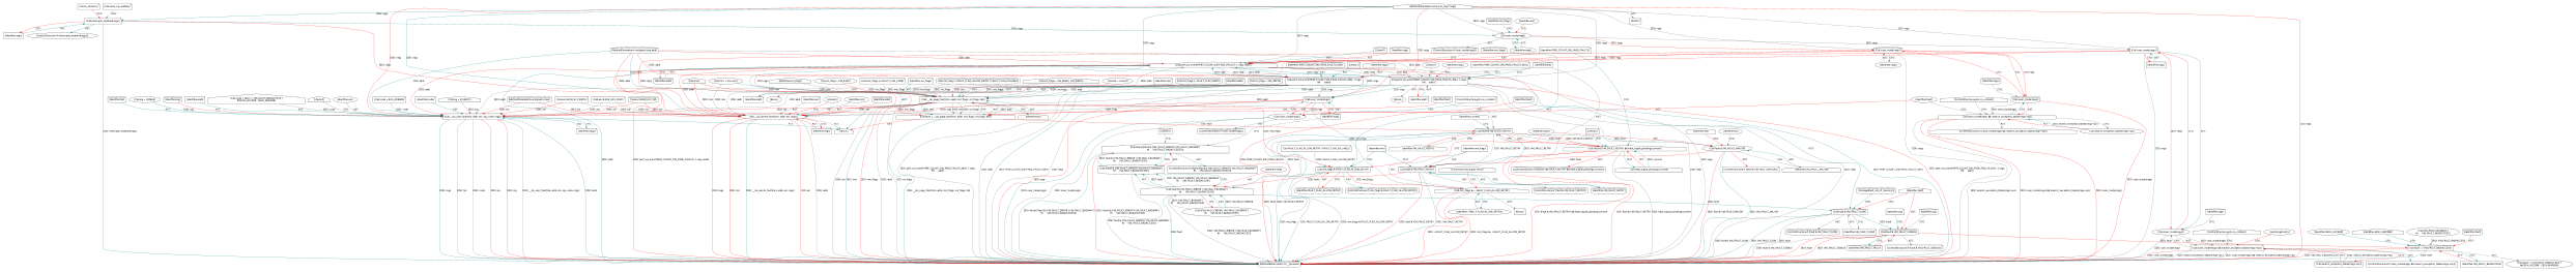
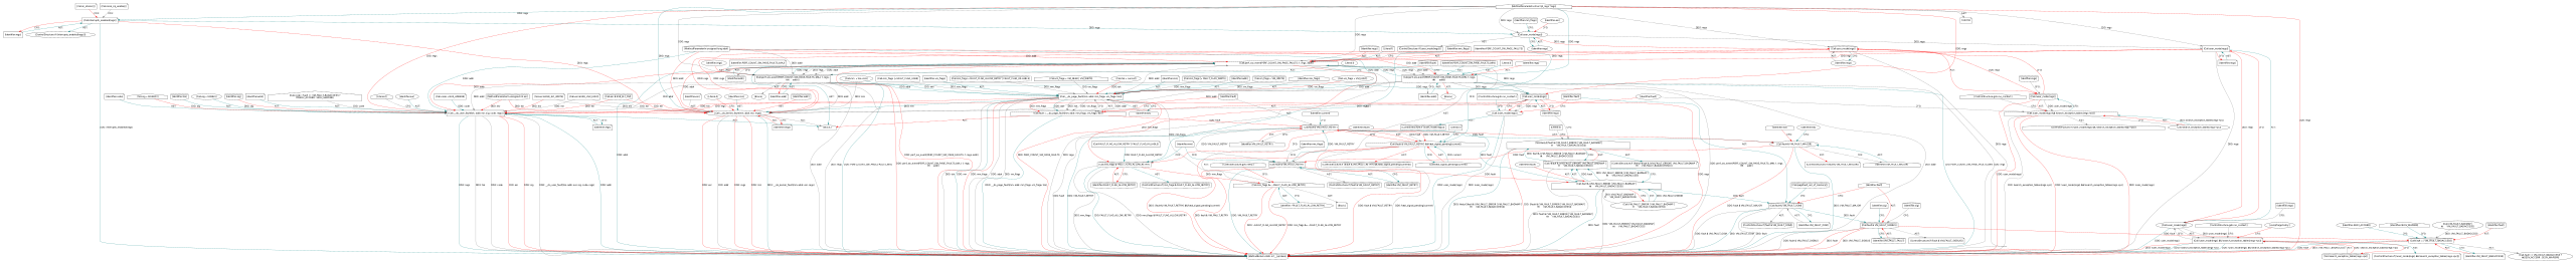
  digraph {
    fontname=Inter
    node [fontname=Inter shape=cylinder]
    edge [color=teal fontname=Inter]
    n1 [label="(MethodParameterIn,struct pt_regs *regs)" shape=house]
    n2 [label="(Call,interrupts_enabled(regs))" shape=note]
    n3 [label="(Call,user_mode(regs))" shape=ellipse]
    n4 [label="(Call,user_mode(regs))" shape=note]
    n5 [label="(Call,perf_sw_event(PERF_COUNT_SW_PAGE_FAULTS, 1, regs, addr))" shape=house]
    n6 [label="(Call,perf_sw_event(PERF_COUNT_SW_PAGE_FAULTS_MAJ, 1, regs,\n\t\t\t\t      addr))"]
    n7 [label="(Call,__do_user_fault(tsk, addr, esr, sig, code, regs))" shape=note]
    n8 [label="(Call,__do_kernel_fault(mm, addr, esr, regs))" shape=ellipse]
    n9 [label="(Call,user_mode(regs))"]
    n10 [label="(Call,perf_sw_event(PERF_COUNT_SW_PAGE_FAULTS_MIN, 1, regs,\n\t\t\t\t      addr))"]
    n11 [label="(Call,user_mode(regs))"]
    n12 [label="(MethodReturn,static int __kprobes)"]
    1000112 [shape=note]
    n14 [label="(Identifier,regs)" shape=note]
    n15 [label="(ControlStructure,if (interrupts_enabled(regs)))" shape=ellipse]
    n16 [label="(Identifier,regs)" shape=ellipse]
    n17 [label="(ControlStructure,if (user_mode(regs)))"]
    n18 [label="(Call,!user_mode(regs))" shape=ellipse]
    n19 [label="(Identifier,regs)" shape=note]
    n20 [label="(Block,)" shape=house]
    n21 [label="(Identifier,addr)"]
    n22 [label="(Call,__do_page_fault(mm, addr, mm_flags, vm_flags, tsk))" shape=note]
    n23 [label="(Block,)" shape=ellipse]
    n24 [label="(Identifier,addr)" shape=note]
    n25 [label="(Identifier,regs)" shape=note]
    n26 [label="(Identifier,regs)" shape=note]
    n27 [label="(Call,!user_mode(regs))" shape=ellipse]
    n28 [label="(Identifier,regs)"]
    n29 [label="(Identifier,addr)" shape=note]
    n30 [label="(Block,)" shape=ellipse]
    n31 [label="(Call,!user_mode(regs))"]
    n32 [label="(Identifier,regs)" shape=ellipse]
    n33 [label="(Call,!user_mode(regs) && !search_exception_tables(regs->pc))" shape=note]
    n34 [label="(Call,!search_exception_tables(regs->pc))"]
    n35 [label="(ControlStructure,if (!user_mode(regs) && !search_exception_tables(regs->pc)))" shape=note]
    n36 [label="(Call,fault = __do_page_fault(mm, addr, mm_flags, vm_flags, tsk))" shape=house]
    n37 [label="(Call,mm_flags & FAULT_FLAG_ALLOW_RETRY)"]
    n38 [label="(Identifier,tsk)" shape=house]
    n39 [label="(Call,fault & VM_FAULT_RETRY)"]
    n40 [label="(Call,mm_flags &= ~FAULT_FLAG_ALLOW_RETRY)" shape=house]
    n41 [label="(Identifier,FAULT_FLAG_ALLOW_RETRY)"]
    n42 [label="(ControlStructure,if (mm_flags & FAULT_FLAG_ALLOW_RETRY))"]
    n43 [label="(Call,(fault & VM_FAULT_RETRY) && fatal_signal_pending(current))" shape=house]
    n44 [label="(Call,fault & VM_FAULT_MAJOR)" shape=ellipse]
    n45 [label="(Call,fault & VM_FAULT_RETRY)"]
    n46 [label="(Call,fault & (VM_FAULT_ERROR | VM_FAULT_BADMAP |\n\t\t\t      VM_FAULT_BADACCESS))" shape=house]
    n47 [label="(Identifier,VM_FAULT_RETRY)" shape=house]
    n48 [label="(ControlStructure,if ((fault & VM_FAULT_RETRY) && fatal_signal_pending(current)))"]
    n49 [label="(Call,fatal_signal_pending(current))" shape=house]
    n50 [label="(ControlStructure,if (fault & VM_FAULT_MAJOR))" shape=note]
    n51 [label="(Identifier,VM_FAULT_MAJOR)" shape=house]
    n52 [label="(Identifier,VM_FAULT_RETRY)"]
    n53 [label="(ControlStructure,if (fault & VM_FAULT_RETRY))"]
    n54 [label="(Call,!(fault & (VM_FAULT_ERROR | VM_FAULT_BADMAP |\n\t\t\t      VM_FAULT_BADACCESS)))"]
    n55 [label="(Call,fault & VM_FAULT_OOM)"]
    n56 [label="(Call,VM_FAULT_ERROR | VM_FAULT_BADMAP |\n\t\t\t      VM_FAULT_BADACCESS)" shape=ellipse]
    n57 [label="(Call,likely(!(fault & (VM_FAULT_ERROR | VM_FAULT_BADMAP |\n\t\t\t      VM_FAULT_BADACCESS))))" shape=house]
    n58 [label="(Call,fault & VM_FAULT_SIGBUS)"]
    n59 [label="(ControlStructure,if (fault & VM_FAULT_OOM))"]
    n60 [label="(Identifier,VM_FAULT_OOM)" shape=note]
    n61 [label="(ControlStructure,if (likely(!(fault & (VM_FAULT_ERROR | VM_FAULT_BADMAP |\n\t\t\t      VM_FAULT_BADACCESS)))))" shape=note]
    n62 [label="(Call,fault == VM_FAULT_BADACCESS)"]
    n63 [label="(Identifier,VM_FAULT_FAULT)"]
    n64 [label="(ControlStructure,if (fault & VM_FAULT_SIGBUS))" shape=note]
    n65 [label="(Identifier,VM_FAULT_BADACCESS)" shape=note]
    n66 [label="(Call,fault == VM_FAULT_BADACCESS ?\n\t\t\tSEGV_ACCERR : SEGV_MAPERR)" shape=ellipse]
    n67 [label="(Identifier,~FAULT_FLAG_ALLOW_RETRY)" shape=ellipse]
    n68 [label="(Block,)" shape=note]
    n69 [label="(ControlStructure,if (!user_mode(regs)))"]
    n70 [label="(Call,!user_mode(regs) && !search_exception_tables(regs->pc))" shape=house]
    n71 [label="(Call,!search_exception_tables(regs->pc))" shape=ellipse]
    n72 [label="(ControlStructure,if (!user_mode(regs) && !search_exception_tables(regs->pc)))" shape=house]
    n73 [label="(Literal,0)" shape=house]
    n74 [label="(Identifier,esr)" shape=ellipse]
    n75 [label="(Identifier,fault)"]
    n76 [label="(Identifier,mm)" shape=note]
    n77 [label="(MethodParameterIn,unsigned long addr)"]
    n78 [label="(Identifier,PERF_COUNT_SW_PAGE_FAULTS_MIN)"]
    n79 [label="(Call,mm_flags |= FAULT_FLAG_WRITE)"]
    n80 [label="(Identifier,fault)" shape=ellipse]
    n81 [label="(Identifier,regs)"]
    n82 [label="(Call,FAULT_FLAG_ALLOW_RETRY | FAULT_FLAG_KILLABLE)" shape=note]
    n83 [label="(Literal,1)" shape=note]
    n84 [label="(Call,mm  = tsk->mm)" shape=ellipse]
    n85 [label="(Identifier,regs)"]
    n86 [label="(Literal,1)" shape=ellipse]
    n87 [label="(Identifier,mm_flags)" shape=note]
    n88 [label="(Call,code = BUS_ADRERR)" shape=note]
    n89 [label="(Identifier,tsk)" shape=house]
    n90 [label="(Identifier,addr)"]
    n91 [label="(Identifier,mm_flags)"]
    n92 [label="(Identifier,PERF_COUNT_SW_PAGE_FAULTS)" shape=note]
    n93 [label="(Identifier,code)" shape=note]
    n94 [label="(Call,in_atomic())" shape=note]
    n95 [label="(Identifier,sig)" shape=note]
    n96 [label="(Call,sig = SIGSEGV)" shape=house]
    n97 [label="(Call,local_irq_enable())" shape=note]
    n98 [label="(Call,vm_flags = VM_WRITE)"]
    n99 [label="(ControlStructure,goto no_context;)" shape=note]
    n100 [label="(Identifier,mm)" shape=note]
    n101 [label="(Identifier,mm_flags)"]
    n102 [label="(Identifier,mm_flags)" shape=house]
-   n103 [label="(Call,!mm)" shape=house]
    n104 [label="(Identifier,fault)" shape=house]
    n105 [label="(Identifier,tsk)" shape=ellipse]
    n106 [label="(Identifier,tsk)"]
    n107 [label="(Call,vm_flags = VM_EXEC)" shape=ellipse]
    n108 [label="(Call,mm_flags |= FAULT_FLAG_USER)" shape=note]
    n109 [label="(Identifier,esr)" shape=note]
    n110 [label="(Identifier,sig)"]
    n111 [label="(Call,VM_FAULT_BADMAP |\n\t\t\t      VM_FAULT_BADACCESS)" shape=ellipse]
    n112 [label="(Identifier,fault)"]
    n113 [label="(Call,sig = SIGBUS)" shape=ellipse]
    n114 [label="(Identifier,vm_flags)" shape=note]
    n115 [label="(Identifier,current)" shape=house]
    n116 [label="(Identifier,fault)"]
    n117 [label="(ControlStructure,goto retry;)" shape=house]
    n118 [label="(Identifier,fault)" shape=ellipse]
    n119 [label="(Identifier,SEGV_ACCERR)" shape=ellipse]
    n120 [label="(ControlStructure,goto no_context;)" shape=house]
    n121 [label="(Call,mm_flags = FAULT_FLAG_ALLOW_RETRY | FAULT_FLAG_KILLABLE)"]
    n122 [label="(Literal,0)" shape=note]
    n123 [label="(Identifier,regs)" shape=ellipse]
    n124 [label="(Literal,0)" shape=ellipse]
    n125 [label="(Identifier,fault)"]
    n126 [label="(Identifier,mm)" shape=ellipse]
    n127 [label="(Identifier,regs)" shape=house]
    n128 [label="(Identifier,sig)"]
    n129 [label="(Identifier,addr)" shape=note]
    n130 [label="(Identifier,esr)" shape=ellipse]
    n131 [label="(Literal,1)"]
    n132 [label="(Identifier,fault)" shape=ellipse]
    n133 [label="(Identifier,addr)"]
    n134 [label="(Call,code = fault == VM_FAULT_BADACCESS ?\n\t\t\tSEGV_ACCERR : SEGV_MAPERR)" shape=house]
    n135 [label="(MethodParameterIn,unsigned int esr)"]
    n136 [label="(Identifier,SEGV_MAPERR)" shape=house]
    n137 [label="(ControlStructure,goto no_context;)" shape=house]
    n138 [label="(Literal,0)"]
    n139 [label="(Call,pagefault_out_of_memory())"]
    n140 [label="(JumpTarget,retry:)" shape=ellipse]
    n141 [label="(Call,esr & ESR_EL1_WRITE)" shape=note]
    n142 [label="(Identifier,PERF_COUNT_SW_PAGE_FAULTS_MAJ)" shape=note]
    n143 [label="(Identifier,regs)"]
    n144 [label="(Call,esr & ESR_LNX_EXEC)" shape=note]
    n145 [label="(Call,vm_flags = VM_READ | VM_WRITE)" shape=house]
    n146 [label="(Call,esr & ESR_EL1_CM)"]
    n147 [label="(Call,tsk = current)" shape=ellipse]
    n1 -> n2 [label="DDG: regs"]
    n1 -> n3 [color=gray40 label="DDG: regs"]
    n1 -> n4 [color=gray40 label="DDG: regs"]
    n1 -> n5 [color=gray40 label="DDG: regs"]
    n1 -> n6 [color=gray40 label="DDG: regs"]
    n1 -> n7 [color=red label="DDG: regs"]
    n1 -> n8 [label="DDG: regs"]
    n1 -> n9 [color=red label="DDG: regs"]
    n1 -> n10 [label="DDG: regs"]
    n1 -> n11 [color=gray40 label="DDG: regs"]
    n1 -> n12 [color=red label="DDG: regs"]
    n1 -> 1000112 [color=gray40 label="AST: "]
    n2 -> n3 [label="DDG: regs"]
    n2 -> n8 [color=red label="DDG: regs"]
    n2 -> n12 [label="DDG: interrupts_enabled(regs)"]
    n2 -> n14 [color=red label="CFG: "]
    n2 -> n15 [label="AST: "]
    n3 -> n4 [color=gray40 label="DDG: regs"]
    n3 -> n11 [color=red label="DDG: regs"]
    n3 -> n16 [label="CFG: "]
    n3 -> n17 [color=gray40 label="AST: "]
    n4 -> n5 [color=red label="DDG: regs"]
    n4 -> n8 [color=red label="DDG: regs"]
    n4 -> n12 [color=gray40 label="DDG: regs"]
    n4 -> n18 [label="AST: "]
    n4 -> n18 [color=red label="DDG: regs"]
    n4 -> n19 [color=red label="CFG: "]
    n5 -> n6 [color=gray40 label="DDG: regs"]
    n5 -> n6 [color=gray40 label="DDG: addr"]
    n5 -> n7 [color=red label="DDG: addr"]
    n5 -> n8 [color=red label="DDG: addr"]
    n5 -> n9 [label="DDG: regs"]
    n5 -> n10 [color=gray40 label="DDG: regs"]
    n5 -> n10 [color=gray40 label="DDG: addr"]
    n5 -> n12 [color=red label="DDG: perf_sw_event(PERF_COUNT_SW_PAGE_FAULTS, 1, regs, addr)"]
    n5 -> n12 [color=red label="DDG: PERF_COUNT_SW_PAGE_FAULTS"]
    n5 -> n12 [color=gray40 label="DDG: regs"]
    n5 -> n12 [label="DDG: addr"]
    n5 -> n20 [label="AST: "]
    n5 -> n21 [color=gray40 label="CFG: "]
    n6 -> n5 [label="DDG: regs"]
    n6 -> n7 [color=gray40 label="DDG: addr"]
    n6 -> n8 [color=gray40 label="DDG: addr"]
    n6 -> n9 [label="DDG: regs"]
    n6 -> n12 [label="DDG: PERF_COUNT_SW_PAGE_FAULTS_MAJ"]
    n6 -> n12 [color=red label="DDG: perf_sw_event(PERF_COUNT_SW_PAGE_FAULTS_MAJ, 1, regs,\n\t\t\t\t      addr)"]
    n6 -> n12 [color=gray40 label="DDG: addr"]
    n6 -> n12 [color=gray40 label="DDG: regs"]
    n6 -> n22 [label="DDG: addr"]
    n6 -> n23 [color=gray40 label="AST: "]
    n6 -> n24 [color=red label="CFG: "]
    n7 -> n12 [label="DDG: addr"]
    n7 -> n12 [label="DDG: regs"]
    n7 -> n12 [color=gray40 label="DDG: tsk"]
    n7 -> n12 [color=gray40 label="DDG: code"]
    n7 -> n12 [color=red label="DDG: esr"]
    n7 -> n12 [color=red label="DDG: sig"]
    n7 -> n12 [color=gray40 label="DDG: __do_user_fault(tsk, addr, esr, sig, code, regs)"]
    n7 -> n20 [label="AST: "]
    n7 -> n25 [label="CFG: "]
    n8 -> n12 [color=gray40 label="DDG: addr"]
    n8 -> n12 [color=red label="DDG: regs"]
    n8 -> n12 [color=red label="DDG: mm"]
    n8 -> n12 [label="DDG: __do_kernel_fault(mm, addr, esr, regs)"]
    n8 -> n12 [color=red label="DDG: esr"]
    n8 -> n20 [color=gray40 label="AST: "]
    n8 -> n26 [color=red label="CFG: "]
    n9 -> n7 [color=red label="DDG: regs"]
    n9 -> n8 [color=gray40 label="DDG: regs"]
    n9 -> n12 [color=red label="DDG: regs"]
    n9 -> n27 [color=red label="AST: "]
    n9 -> n27 [color=gray40 label="DDG: regs"]
    n9 -> n28 [color=red label="CFG: "]
    n10 -> n5 [label="DDG: regs"]
    n10 -> n7 [color=gray40 label="DDG: addr"]
    n10 -> n8 [color=gray40 label="DDG: addr"]
    n10 -> n9 [color=gray40 label="DDG: regs"]
    n10 -> n12 [color=gray40 label="DDG: perf_sw_event(PERF_COUNT_SW_PAGE_FAULTS_MIN, 1, regs,\n\t\t\t\t      addr)"]
    n10 -> n12 [color=gray40 label="DDG: addr"]
    n10 -> n12 [label="DDG: PERF_COUNT_SW_PAGE_FAULTS_MIN"]
    n10 -> n12 [color=gray40 label="DDG: regs"]
    n10 -> n22 [color=gray40 label="DDG: addr"]
    n10 -> n29 [color=gray40 label="CFG: "]
    n10 -> n30 [color=red label="AST: "]
    n11 -> n5 [color=red label="DDG: regs"]
    n11 -> n8 [color=red label="DDG: regs"]
    n11 -> n12 [color=gray40 label="DDG: regs"]
    n11 -> n31 [color=red label="AST: "]
    n11 -> n31 [color=red label="DDG: regs"]
    n11 -> n32 [label="CFG: "]
    n14 -> n2 [label="AST: "]
    n16 -> n3 [label="AST: "]
    n18 -> n4 [color=red label="CFG: "]
    n18 -> n12 [label="DDG: user_mode(regs)"]
    n18 -> n33 [color=gray40 label="AST: "]
    n18 -> n33 [color=gray40 label="DDG: user_mode(regs)"]
    n19 -> n4 [label="AST: "]
    n21 -> n5 [label="AST: "]
    n22 -> n5 [color=gray40 label="DDG: addr"]
    n22 -> n7 [color=red label="DDG: tsk"]
    n22 -> n8 [label="DDG: mm"]
    n22 -> n12 [label="DDG: mm"]
    n22 -> n12 [color=red label="DDG: mm_flags"]
    n22 -> n12 [color=gray40 label="DDG: addr"]
    n22 -> n12 [color=gray40 label="DDG: vm_flags"]
    n22 -> n12 [color=gray40 label="DDG: tsk"]
    n22 -> n36 [color=gray40 label="AST: "]
    n22 -> n36 [color=gray40 label="DDG: addr"]
    n22 -> n36 [color=red label="DDG: mm_flags"]
    n22 -> n36 [label="DDG: mm"]
    n22 -> n36 [color=gray40 label="DDG: tsk"]
    n22 -> n36 [color=gray40 label="DDG: vm_flags"]
    n22 -> n37 [color=red label="DDG: mm_flags"]
    n22 -> n38 [label="CFG: "]
    n24 -> n6 [label="AST: "]
    n25 -> n7 [label="AST: "]
    n26 -> n8 [color=red label="AST: "]
    n27 -> n9 [color=gray40 label="CFG: "]
    n27 -> n12 [color=gray40 label="DDG: !user_mode(regs)"]
    n27 -> n12 [label="DDG: user_mode(regs)"]
    n27 -> n69 [label="AST: "]
    n28 -> n9 [label="AST: "]
    n28 -> n57 [color=gray40 label="CFG: "]
    n29 -> n10 [label="AST: "]
    n31 -> n11 [color=red label="CFG: "]
    n31 -> n12 [color=red label="DDG: user_mode(regs)"]
    n31 -> n70 [color=red label="AST: "]
    n31 -> n70 [color=gray40 label="DDG: user_mode(regs)"]
    n32 -> n11 [color=gray40 label="AST: "]
    n33 -> n12 [color=red label="DDG: !user_mode(regs)"]
    n33 -> n12 [label="DDG: !search_exception_tables(regs->pc)"]
    n33 -> n12 [label="DDG: !user_mode(regs) && !search_exception_tables(regs->pc)"]
    n33 -> n18 [color=gray40 label="CFG: "]
    n33 -> n34 [color=red label="CFG: "]
    n33 -> n35 [label="AST: "]
    n34 -> n33 [color=gray40 label="AST: "]
    n34 -> n33 [color=red label="DDG: search_exception_tables(regs->pc)"]
    n36 -> n12 [label="DDG: __do_page_fault(mm, addr, mm_flags, vm_flags, tsk)"]
    n36 -> n20 [color=red label="AST: "]
    n36 -> n22 [color=gray40 label="CFG: "]
    n36 -> n39 [color=red label="DDG: fault"]
    n37 -> n12 [color=gray40 label="DDG: mm_flags & FAULT_FLAG_ALLOW_RETRY"]
    n37 -> n12 [color=gray40 label="DDG: mm_flags"]
    n37 -> n12 [label="DDG: FAULT_FLAG_ALLOW_RETRY"]
    n37 -> n40 [color=red label="DDG: mm_flags"]
    n37 -> n41 [color=red label="CFG: "]
    n37 -> n42 [label="AST: "]
    n38 -> n22 [label="AST: "]
    n39 -> n12 [color=gray40 label="DDG: fault"]
    n39 -> n12 [label="DDG: VM_FAULT_RETRY"]
    n39 -> n43 [color=red label="AST: "]
    n39 -> n43 [color=gray40 label="DDG: fault"]
    n39 -> n43 [color=red label="DDG: VM_FAULT_RETRY"]
    n39 -> n44 [label="DDG: fault"]
    n39 -> n45 [color=gray40 label="DDG: VM_FAULT_RETRY"]
    n39 -> n46 [label="DDG: fault"]
    n39 -> n47 [color=gray40 label="CFG: "]
    n40 -> n12 [color=red label="DDG: ~FAULT_FLAG_ALLOW_RETRY"]
    n40 -> n12 [color=red label="DDG: mm_flags &= ~FAULT_FLAG_ALLOW_RETRY"]
    n40 -> n22 [color=gray40 label="DDG: mm_flags"]
    n40 -> n67 [label="CFG: "]
    n40 -> n68 [color=gray40 label="AST: "]
    n41 -> n37 [color=red label="AST: "]
    n43 -> n12 [color=gray40 label="DDG: fatal_signal_pending(current)"]
    n43 -> n12 [color=red label="DDG: (fault & VM_FAULT_RETRY) && fatal_signal_pending(current)"]
    n43 -> n12 [color=red label="DDG: fault & VM_FAULT_RETRY"]
    n43 -> n39 [color=red label="CFG: "]
    n43 -> n48 [color=red label="AST: "]
    n43 -> n49 [label="CFG: "]
    n44 -> n12 [label="DDG: VM_FAULT_MAJOR"]
    n44 -> n12 [color=red label="DDG: fault & VM_FAULT_MAJOR"]
    n44 -> n45 [color=red label="DDG: fault"]
    n44 -> n50 [color=red label="AST: "]
    n44 -> n51 [color=gray40 label="CFG: "]
    n45 -> n12 [color=red label="DDG: fault & VM_FAULT_RETRY"]
    n45 -> n12 [label="DDG: VM_FAULT_RETRY"]
    n45 -> n39 [label="DDG: VM_FAULT_RETRY"]
    n45 -> n46 [color=red label="DDG: fault"]
    n45 -> n52 [label="CFG: "]
    n45 -> n53 [color=gray40 label="AST: "]
    n46 -> n12 [label="DDG: fault"]
    n46 -> n12 [color=gray40 label="DDG: VM_FAULT_ERROR | VM_FAULT_BADMAP |\n\t\t\t      VM_FAULT_BADACCESS"]
    n46 -> n54 [label="AST: "]
    n46 -> n54 [label="DDG: fault"]
    n46 -> n54 [label="DDG: VM_FAULT_ERROR | VM_FAULT_BADMAP |\n\t\t\t      VM_FAULT_BADACCESS"]
    n46 -> n55 [label="DDG: fault"]
    n46 -> n56 [color=red label="CFG: "]
    n47 -> n39 [color=red label="AST: "]
    n49 -> n43 [color=red label="AST: "]
    n49 -> n43 [label="DDG: current"]
    n51 -> n44 [label="AST: "]
    n52 -> n45 [label="AST: "]
    n54 -> n12 [color=gray40 label="DDG: fault & (VM_FAULT_ERROR | VM_FAULT_BADMAP |\n\t\t\t      VM_FAULT_BADACCESS)"]
    n54 -> n46 [label="CFG: "]
    n54 -> n57 [color=red label="AST: "]
    n54 -> n57 [label="DDG: fault & (VM_FAULT_ERROR | VM_FAULT_BADMAP |\n\t\t\t      VM_FAULT_BADACCESS)"]
    n55 -> n12 [color=gray40 label="DDG: fault"]
    n55 -> n12 [color=gray40 label="DDG: fault & VM_FAULT_OOM"]
    n55 -> n12 [label="DDG: VM_FAULT_OOM"]
    n55 -> n58 [label="DDG: fault"]
    n55 -> n59 [color=gray40 label="AST: "]
    n55 -> n60 [label="CFG: "]
    n56 -> n46 [label="AST: "]
    n56 -> n46 [label="DDG: VM_FAULT_ERROR"]
    n56 -> n46 [color=gray40 label="DDG: VM_FAULT_BADMAP |\n\t\t\t      VM_FAULT_BADACCESS"]
    n57 -> n12 [color=red label="DDG: !(fault & (VM_FAULT_ERROR | VM_FAULT_BADMAP |\n\t\t\t      VM_FAULT_BADACCESS))"]
    n57 -> n12 [label="DDG: likely(!(fault & (VM_FAULT_ERROR | VM_FAULT_BADMAP |\n\t\t\t      VM_FAULT_BADACCESS)))"]
    n57 -> n54 [label="CFG: "]
    n57 -> n61 [label="AST: "]
    n58 -> n12 [color=red label="DDG: fault"]
    n58 -> n12 [color=red label="DDG: VM_FAULT_SIGBUS"]
    n58 -> n12 [color=gray40 label="DDG: fault & VM_FAULT_SIGBUS"]
    n58 -> n62 [color=red label="DDG: fault"]
    n58 -> n63 [label="CFG: "]
    n58 -> n64 [color=gray40 label="AST: "]
    n60 -> n55 [color=gray40 label="AST: "]
    n62 -> n12 [color=red label="DDG: VM_FAULT_BADACCESS"]
    n62 -> n12 [label="DDG: fault"]
    n62 -> n65 [label="CFG: "]
    n62 -> n66 [color=gray40 label="AST: "]
    n63 -> n58 [color=red label="AST: "]
    n65 -> n62 [color=red label="AST: "]
    n67 -> n40 [label="AST: "]
    n70 -> n12 [color=gray40 label="DDG: !search_exception_tables(regs->pc)"]
    n70 -> n12 [color=red label="DDG: !user_mode(regs) && !search_exception_tables(regs->pc)"]
    n70 -> n12 [color=red label="DDG: !user_mode(regs)"]
    n70 -> n31 [label="CFG: "]
    n70 -> n71 [color=gray40 label="CFG: "]
    n70 -> n72 [color=gray40 label="AST: "]
    n71 -> n70 [color=red label="AST: "]
    n71 -> n70 [label="DDG: search_exception_tables(regs->pc)"]
    n73 -> n7 [color=gray40 label="CFG: "]
    n74 -> n7 [label="AST: "]
    n75 -> n6 [label="CFG: "]
    n75 -> n10 [color=gray40 label="CFG: "]
    n75 -> n45 [color=gray40 label="AST: "]
    n76 -> n22 [label="AST: "]
    n77 -> n5 [color=red label="DDG: addr"]
    n77 -> n6 [color=gray40 label="DDG: addr"]
    n77 -> n7 [label="DDG: addr"]
    n77 -> n8 [color=red label="DDG: addr"]
    n77 -> n10 [color=red label="DDG: addr"]
    n77 -> n22 [label="DDG: addr"]
    n78 -> n10 [label="AST: "]
    n79 -> n22 [color=gray40 label="DDG: mm_flags"]
    n80 -> n37 [color=red label="CFG: "]
    n80 -> n44 [color=red label="AST: "]
    n81 -> n5 [color=red label="AST: "]
    n82 -> n37 [label="DDG: FAULT_FLAG_ALLOW_RETRY"]
    n83 -> n10 [label="AST: "]
    n84 -> n8 [color=gray40 label="DDG: mm"]
    n84 -> n22 [label="DDG: mm"]
    n85 -> n31 [color=gray40 label="CFG: "]
    n86 -> n6 [color=gray40 label="AST: "]
    n87 -> n40 [color=gray40 label="AST: "]
    n87 -> n45 [color=gray40 label="CFG: "]
    n88 -> n7 [label="DDG: code"]
    n89 -> n44 [color=red label="CFG: "]
    n90 -> n22 [label="AST: "]
    n91 -> n5 [color=gray40 label="CFG: "]
    n91 -> n37 [label="AST: "]
    n92 -> n5 [color=red label="AST: "]
    n92 -> n43 [label="CFG: "]
    n93 -> n7 [label="AST: "]
    n94 -> n2 [color=red label="CFG: "]
    n95 -> n58 [label="CFG: "]
    n96 -> n7 [color=red label="DDG: sig"]
    n97 -> n2 [color=gray40 label="CFG: "]
    n98 -> n22 [color=gray40 label="DDG: vm_flags"]
    n99 -> n27 [label="CFG: "]
    n100 -> n37 [label="CFG: "]
    n100 -> n45 [label="CFG: "]
    n101 -> n3 [label="CFG: "]
    n102 -> n22 [color=gray40 label="AST: "]
-   n103 -> n8 [color=red label="DDG: mm"]
-   n103 -> n22 [color=red label="DDG: mm"]
    n104 -> n55 [color=red label="CFG: "]
    n104 -> n58 [color=red label="AST: "]
    n105 -> n44 [label="CFG: "]
    n106 -> n7 [label="AST: "]
    n107 -> n22 [color=red label="DDG: vm_flags"]
    n108 -> n22 [color=gray40 label="DDG: mm_flags"]
    n109 -> n8 [color=gray40 label="AST: "]
    n110 -> n58 [color=gray40 label="CFG: "]
    n111 -> n62 [color=gray40 label="DDG: VM_FAULT_BADACCESS"]
    n112 -> n62 [color=red label="AST: "]
    n113 -> n7 [label="DDG: sig"]
    n114 -> n22 [label="AST: "]
    n115 -> n39 [label="CFG: "]
    n116 -> n36 [color=red label="CFG: "]
    n116 -> n39 [color=gray40 label="AST: "]
    n117 -> n40 [color=red label="CFG: "]
    n118 -> n46 [color=red label="AST: "]
    n119 -> n62 [label="CFG: "]
    n120 -> n70 [color=gray40 label="CFG: "]
    n121 -> n22 [color=gray40 label="DDG: mm_flags"]
    n122 -> n43 [label="CFG: "]
    n123 -> n6 [color=red label="AST: "]
    n124 -> n8 [color=red label="CFG: "]
    n125 -> n27 [color=red label="CFG: "]
    n125 -> n55 [label="AST: "]
    n126 -> n8 [label="AST: "]
    n127 -> n10 [color=red label="AST: "]
    n128 -> n7 [color=red label="AST: "]
    n129 -> n7 [label="AST: "]
    n130 -> n3 [color=red label="CFG: "]
    n131 -> n5 [label="AST: "]
    n132 -> n36 [color=red label="AST: "]
    n132 -> n70 [color=gray40 label="CFG: "]
    n133 -> n8 [color=red label="AST: "]
    n134 -> n7 [color=gray40 label="DDG: code"]
    n135 -> n7 [color=red label="DDG: esr"]
    n135 -> n8 [color=red label="DDG: esr"]
    n136 -> n62 [label="CFG: "]
    n137 -> n33 [color=gray40 label="CFG: "]
    n138 -> n57 [color=gray40 label="CFG: "]
    n139 -> n55 [label="CFG: "]
    n140 -> n33 [color=red label="CFG: "]
    n141 -> n7 [color=red label="DDG: esr"]
    n141 -> n8 [color=gray40 label="DDG: esr"]
    n142 -> n6 [label="AST: "]
    n143 -> n18 [color=gray40 label="CFG: "]
    n144 -> n7 [color=gray40 label="DDG: esr"]
    n144 -> n8 [color=gray40 label="DDG: esr"]
    n145 -> n22 [color=gray40 label="DDG: vm_flags"]
    n146 -> n7 [color=red label="DDG: esr"]
    n146 -> n8 [color=red label="DDG: esr"]
    n147 -> n22 [color=red label="DDG: tsk"]
  }
